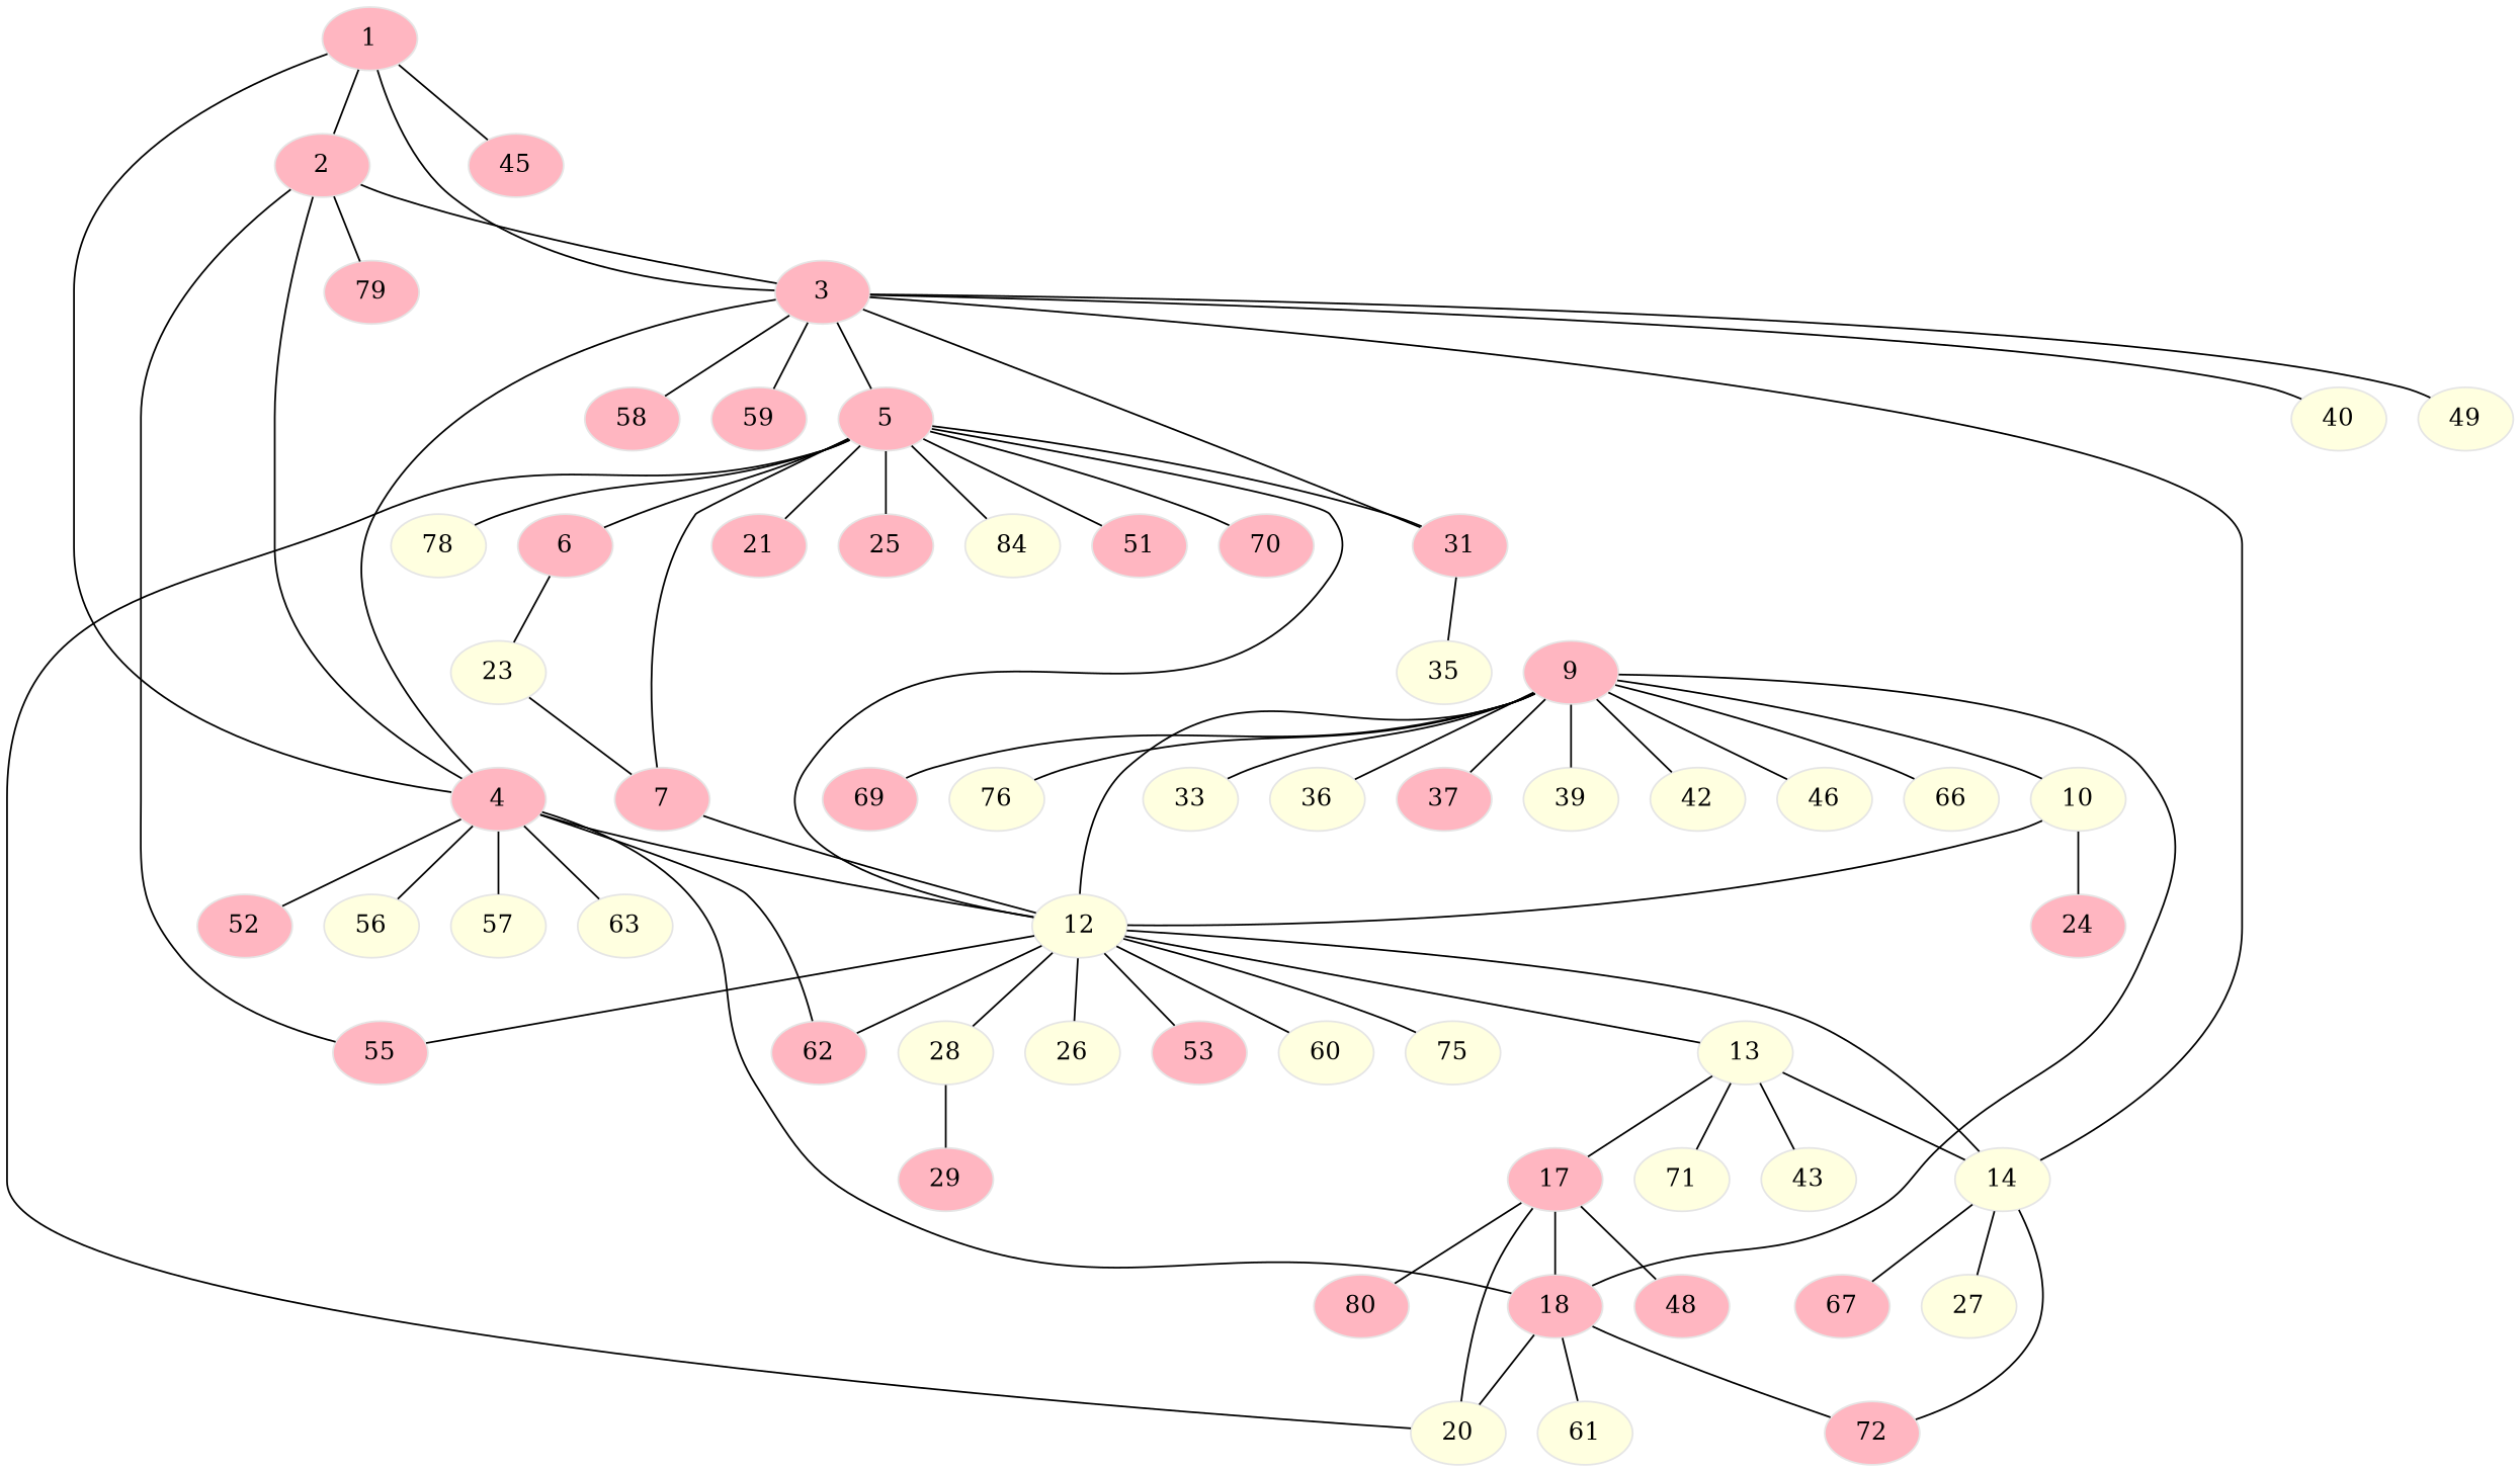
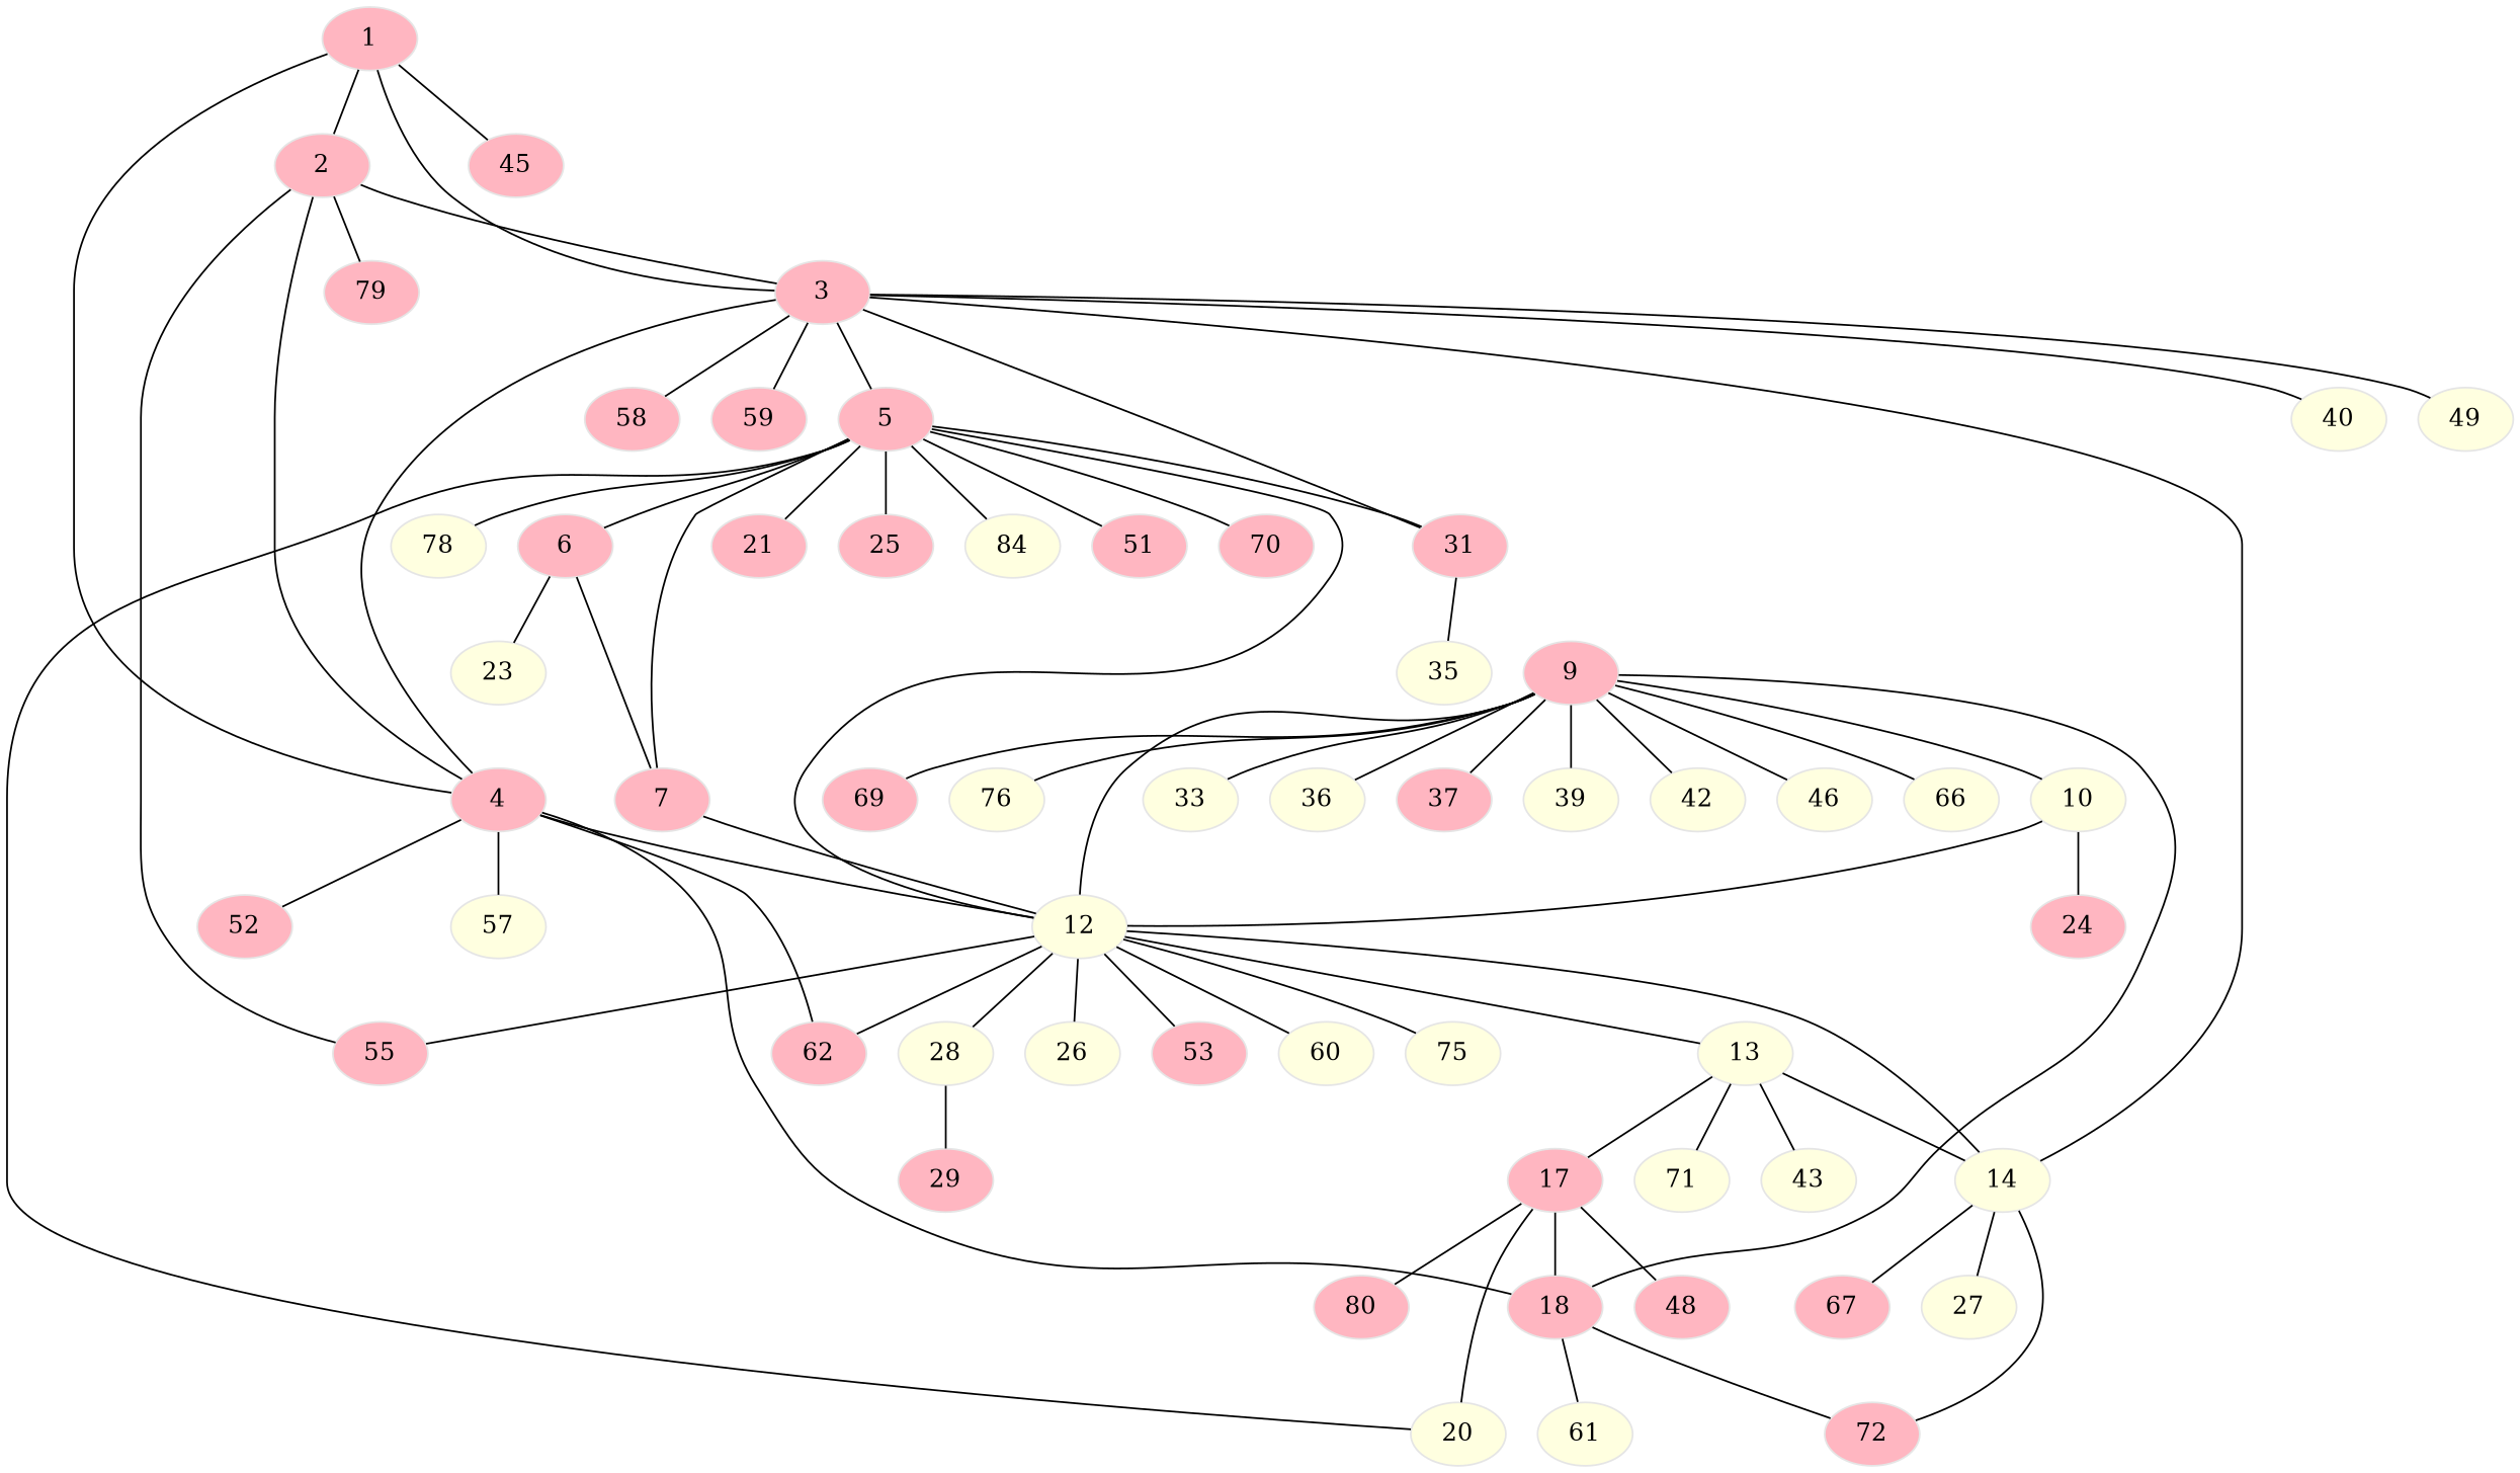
  graph {
    node [color=gray90 fillcolor=lightpink style=filled]
    1 [super="+47"]
    2 [super="+38"]
    3 [super="+30"]
    4 [super="+32"]
    45
    55
    79
    5 [super="+8"]
    14 [fillcolor=lightyellow super="+16"]
    31 [super="+41"]
    40 [fillcolor=lightyellow]
    49 [fillcolor=lightyellow]
    n13 [label=58]
    59 [super="+65"]
    12 [fillcolor=lightyellow super="+15"]
    18 [super="+19"]
    52
-   56 [fillcolor=lightyellow]
    57 [fillcolor=lightyellow]
    62
-   63 [fillcolor=lightyellow]
    6 [super="+68"]
    7 [super="+22"]
    20 [fillcolor=lightyellow super="+58"]
    21
    25
    n27 [fillcolor=lightyellow label=84]
    51
    70
    78 [fillcolor=lightyellow]
    27 [fillcolor=lightyellow]
    67
    72
    35 [fillcolor=lightyellow]
    13 [fillcolor=lightyellow super="+73"]
    26 [fillcolor=lightyellow]
    28 [fillcolor=lightyellow]
    53
    60 [fillcolor=lightyellow]
    75 [fillcolor=lightyellow]
    61 [fillcolor=lightyellow super="+77"]
    23 [fillcolor=lightyellow]
    9 [super="+11"]
    10 [fillcolor=lightyellow super="+34"]
    33 [fillcolor=lightyellow super="+64"]
    36 [fillcolor=lightyellow]
    37
    39 [fillcolor=lightyellow]
    42 [fillcolor=lightyellow super="+74"]
    46 [fillcolor=lightyellow]
    66 [fillcolor=lightyellow]
    69
    76 [fillcolor=lightyellow]
    24
    17 [super="+54"]
    43 [fillcolor=lightyellow]
    71 [fillcolor=lightyellow]
    29
    48
    80
    1 -- 2
    1 -- 3
    1 -- 4
    1 -- 45
    2 -- 3
    2 -- 4
    2 -- 55
    2 -- 79
    3 -- 4
    3 -- 5
    3 -- 14
    3 -- 31
    3 -- 40
    3 -- 49
    3 -- n13
    3 -- 59
    4 -- 12 [weight=2]
    4 -- 18
    4 -- 52
-   4 -- 56
    4 -- 57
    4 -- 62
-   4 -- 63
    5 -- 31
    5 -- 12 [weight=2]
    5 -- 6 [weight=2]
    5 -- 7 [weight=2]
    5 -- 20
    5 -- 21
    5 -- 25
    5 -- n27
    5 -- 51
    5 -- 70
    5 -- 78
    14 -- 27
    14 -- 67
    14 -- 72
    31 -- 35
    12 -- 55
    12 -- 14 [weight=2]
    12 -- 62
    12 -- 13
    12 -- 26
    12 -- 28
    12 -- 53
    12 -- 60
    12 -- 75
-   18 -- 20 [weight=2]
    18 -- 72
    18 -- 61
-   23 -- 7
+   6 -- 7
    6 -- 23
    7 -- 12
    13 -- 14 [weight=2]
    13 -- 17
    13 -- 43
    13 -- 71
    28 -- 29
    9 -- 12 [weight=2]
    9 -- 18
    9 -- 10 [weight=2]
    9 -- 33
    9 -- 36
    9 -- 37
    9 -- 39
    9 -- 42
    9 -- 46
    9 -- 66
    9 -- 69
    9 -- 76
    10 -- 12
    10 -- 24
    17 -- 18 [weight=2]
    17 -- 20
    17 -- 48
    17 -- 80
  }
